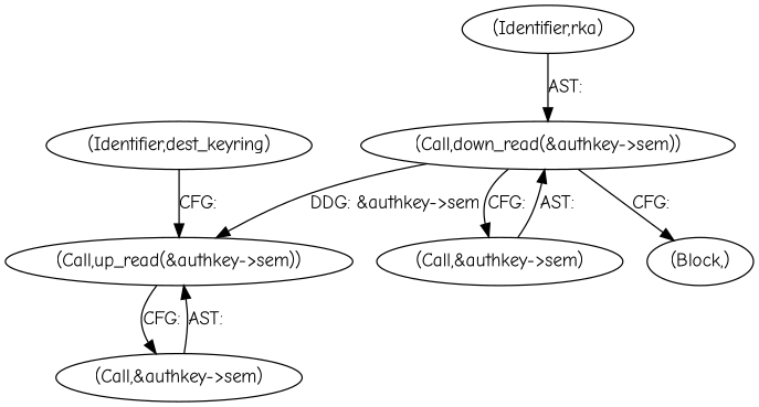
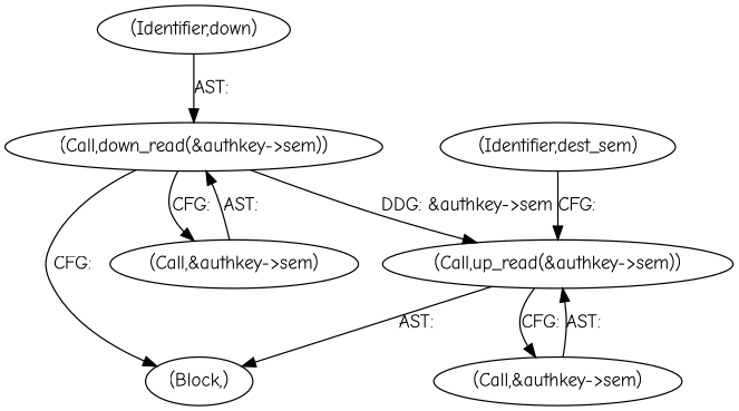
  digraph {
    fontname="Comic Neue"
    node [fontname="Comic Neue"]
    edge [fontname="Comic Neue"]
    n1 [label="(Call,down_read(&authkey->sem))"]
    n2 [label="(Call,up_read(&authkey->sem))"]
    n3 [label="(Call,&authkey->sem)"]
    n4 [label="(Block,)"]
    n5 [label="(Call,&authkey->sem)"]
-   n6 [label="(Identifier,dest_keyring)"]
-   n7 [label="(Identifier,rka)"]
+   n6 [label="(Identifier,dest_sem)"]
+   n7 [label="(Identifier,down)"]
    n1 -> n2 [label="DDG: &authkey->sem"]
    n1 -> n3 [label="CFG: "]
    n1 -> n4 [label="CFG: "]
+   n2 -> n4 [label="AST: "]
    n2 -> n5 [label="CFG: "]
    n3 -> n1 [label="AST: "]
    n5 -> n2 [label="AST: "]
    n6 -> n2 [label="CFG: "]
    n7 -> n1 [label="AST: "]
  }
